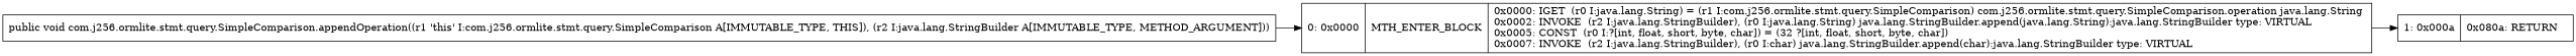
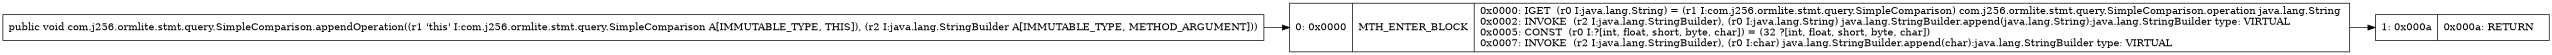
  digraph {
    rankdir=LR
    node [shape=record]
    n1 [label="{0\:\ 0x0000|MTH_ENTER_BLOCK\l|0x0000: IGET  (r0 I:java.lang.String) = (r1 I:com.j256.ormlite.stmt.query.SimpleComparison) com.j256.ormlite.stmt.query.SimpleComparison.operation java.lang.String \l0x0002: INVOKE  (r2 I:java.lang.StringBuilder), (r0 I:java.lang.String) java.lang.StringBuilder.append(java.lang.String):java.lang.StringBuilder type: VIRTUAL \l0x0005: CONST  (r0 I:?[int, float, short, byte, char]) = (32 ?[int, float, short, byte, char]) \l0x0007: INVOKE  (r2 I:java.lang.StringBuilder), (r0 I:char) java.lang.StringBuilder.append(char):java.lang.StringBuilder type: VIRTUAL \l}"]
-   n2 [label="{1\:\ 0x000a|0x080a: RETURN   \l}"]
+   n2 [label="{1\:\ 0x000a|0x000a: RETURN   \l}"]
    n3 [label="{public void com.j256.ormlite.stmt.query.SimpleComparison.appendOperation((r1 'this' I:com.j256.ormlite.stmt.query.SimpleComparison A[IMMUTABLE_TYPE, THIS]), (r2 I:java.lang.StringBuilder A[IMMUTABLE_TYPE, METHOD_ARGUMENT])) }"]
    n1 -> n2
    n3 -> n1
  }
